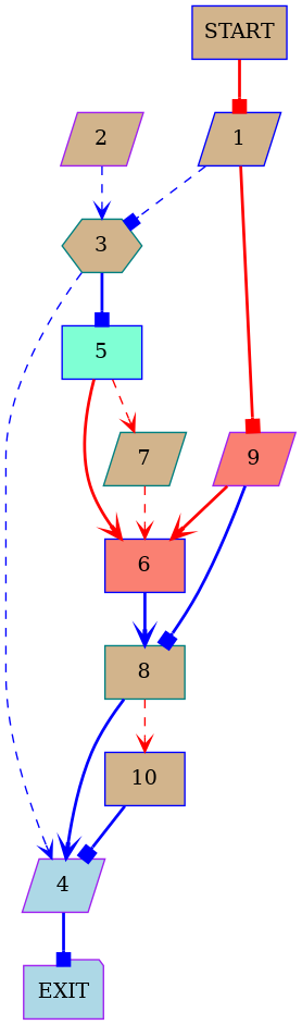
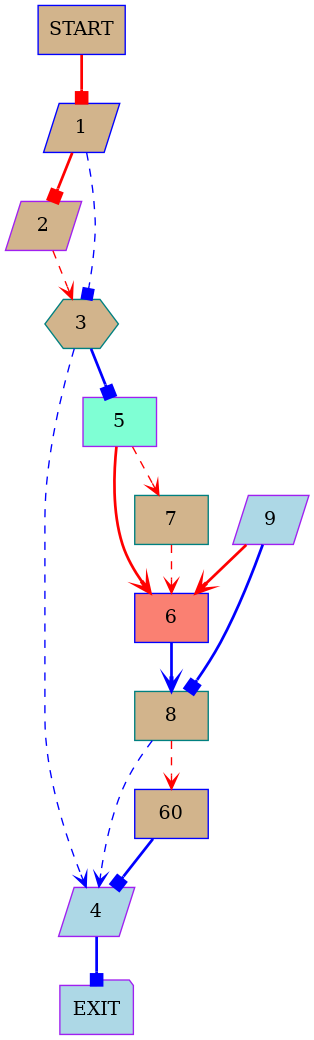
  digraph {
    node [color=blue fillcolor=tan shape=box style=filled]
    edge [arrowhead=vee color=blue style=bold]
    n1 [label=START]
    1 [shape=parallelogram]
    2 [color=purple shape=parallelogram]
    3 [color=teal shape=hexagon]
    n5 [color=purple fillcolor=lightblue label=EXIT shape=folder]
    4 [color=purple fillcolor=lightblue shape=parallelogram]
-   5 [fillcolor=aquamarine]
+   5 [color=purple fillcolor=aquamarine]
    6 [fillcolor=salmon]
-   7 [color=teal shape=parallelogram]
+   7 [color=teal]
    8 [color=teal]
-   10
-   9 [color=purple fillcolor=salmon shape=parallelogram]
+   10 [label=60]
+   9 [color=purple fillcolor=lightblue shape=parallelogram]
    n1 -> 1 [arrowhead=box color=red]
-   1 -> 9 [arrowhead=box color=red]
+   1 -> 2 [arrowhead=box color=red]
    1 -> 3 [arrowhead=box style=dashed]
-   2 -> 3 [style=dashed]
+   2 -> 3 [color=red style=dashed]
    3 -> 4 [style=dashed]
    3 -> 5 [arrowhead=box]
    4 -> n5 [arrowhead=box]
    5 -> 6 [color=red]
    5 -> 7 [color=red style=dashed]
    6 -> 8
    7 -> 6 [color=red style=dashed]
-   8 -> 4
+   8 -> 4 [style=dashed]
    8 -> 10 [color=red style=dashed]
    10 -> 4 [arrowhead=box]
    9 -> 6 [color=red]
    9 -> 8 [arrowhead=box]
  }
